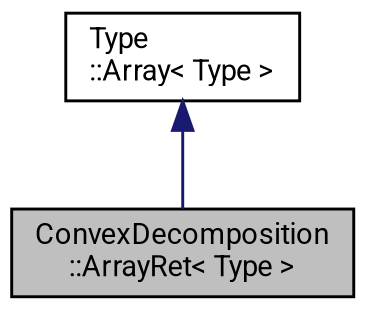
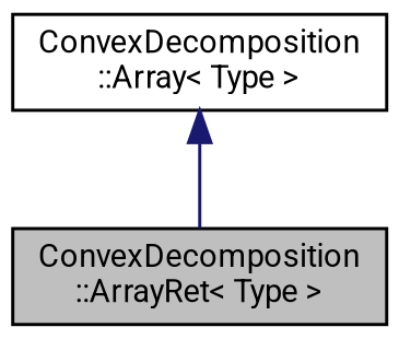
  digraph {
    fontname=Roboto
    node [color=black fontname=Roboto fontsize=10 shape=record style=filled]
    n1 [fillcolor=grey75 fontcolor=black height=0.2 label="ConvexDecomposition\l::ArrayRet\< Type \>" width=0.4]
-   n2 [fillcolor=white height=0.2 label="Type\l::Array\< Type \>" width=0.4]
+   n2 [fillcolor=white height=0.2 label="ConvexDecomposition\l::Array\< Type \>" width=0.4]
    n2 -> n1 [color=midnightblue dir=back fontname=Roboto fontsize=10 labelfontname=Helvetica labelfontsize=10 style=solid]
  }
